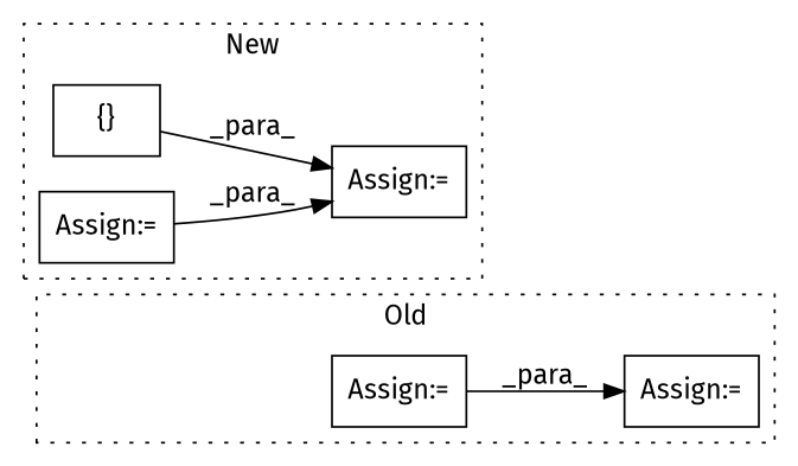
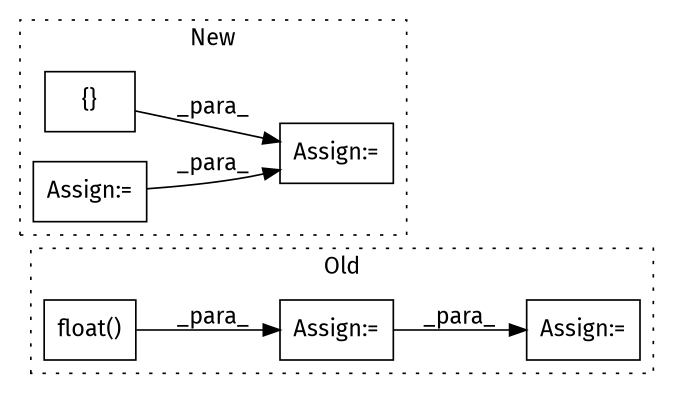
  digraph {
    rankdir=LR
    fontname="Fira Sans"
    node [a=68 l=3 shape=box fontname="Fira Sans"]
    edge [fontname="Fira Sans"]
+   n1 [a=75 l=26 label="float()" s=2465]
    n2 [l=4 label="Assign:=" s=2777]
    n3 [label="Assign:=" s=2462]
    n4 [a=59 l="1,0" label="{}" s="3437,3441"]
    n5 [label="Assign:=" s=4105]
    n6 [label="Assign:=" s=3362]
    subgraph cluster_1 {
      label=Old
      style=dotted
+     n1
      n2
      n3
    }
    subgraph cluster_2 {
      label=New
      style=dotted
      n4
      n5
      n6
    }
+   n1 -> n3 [label=_para_]
    n3 -> n2 [label=_para_]
    n4 -> n5 [label=_para_]
    n6 -> n5 [label=_para_]
  }
